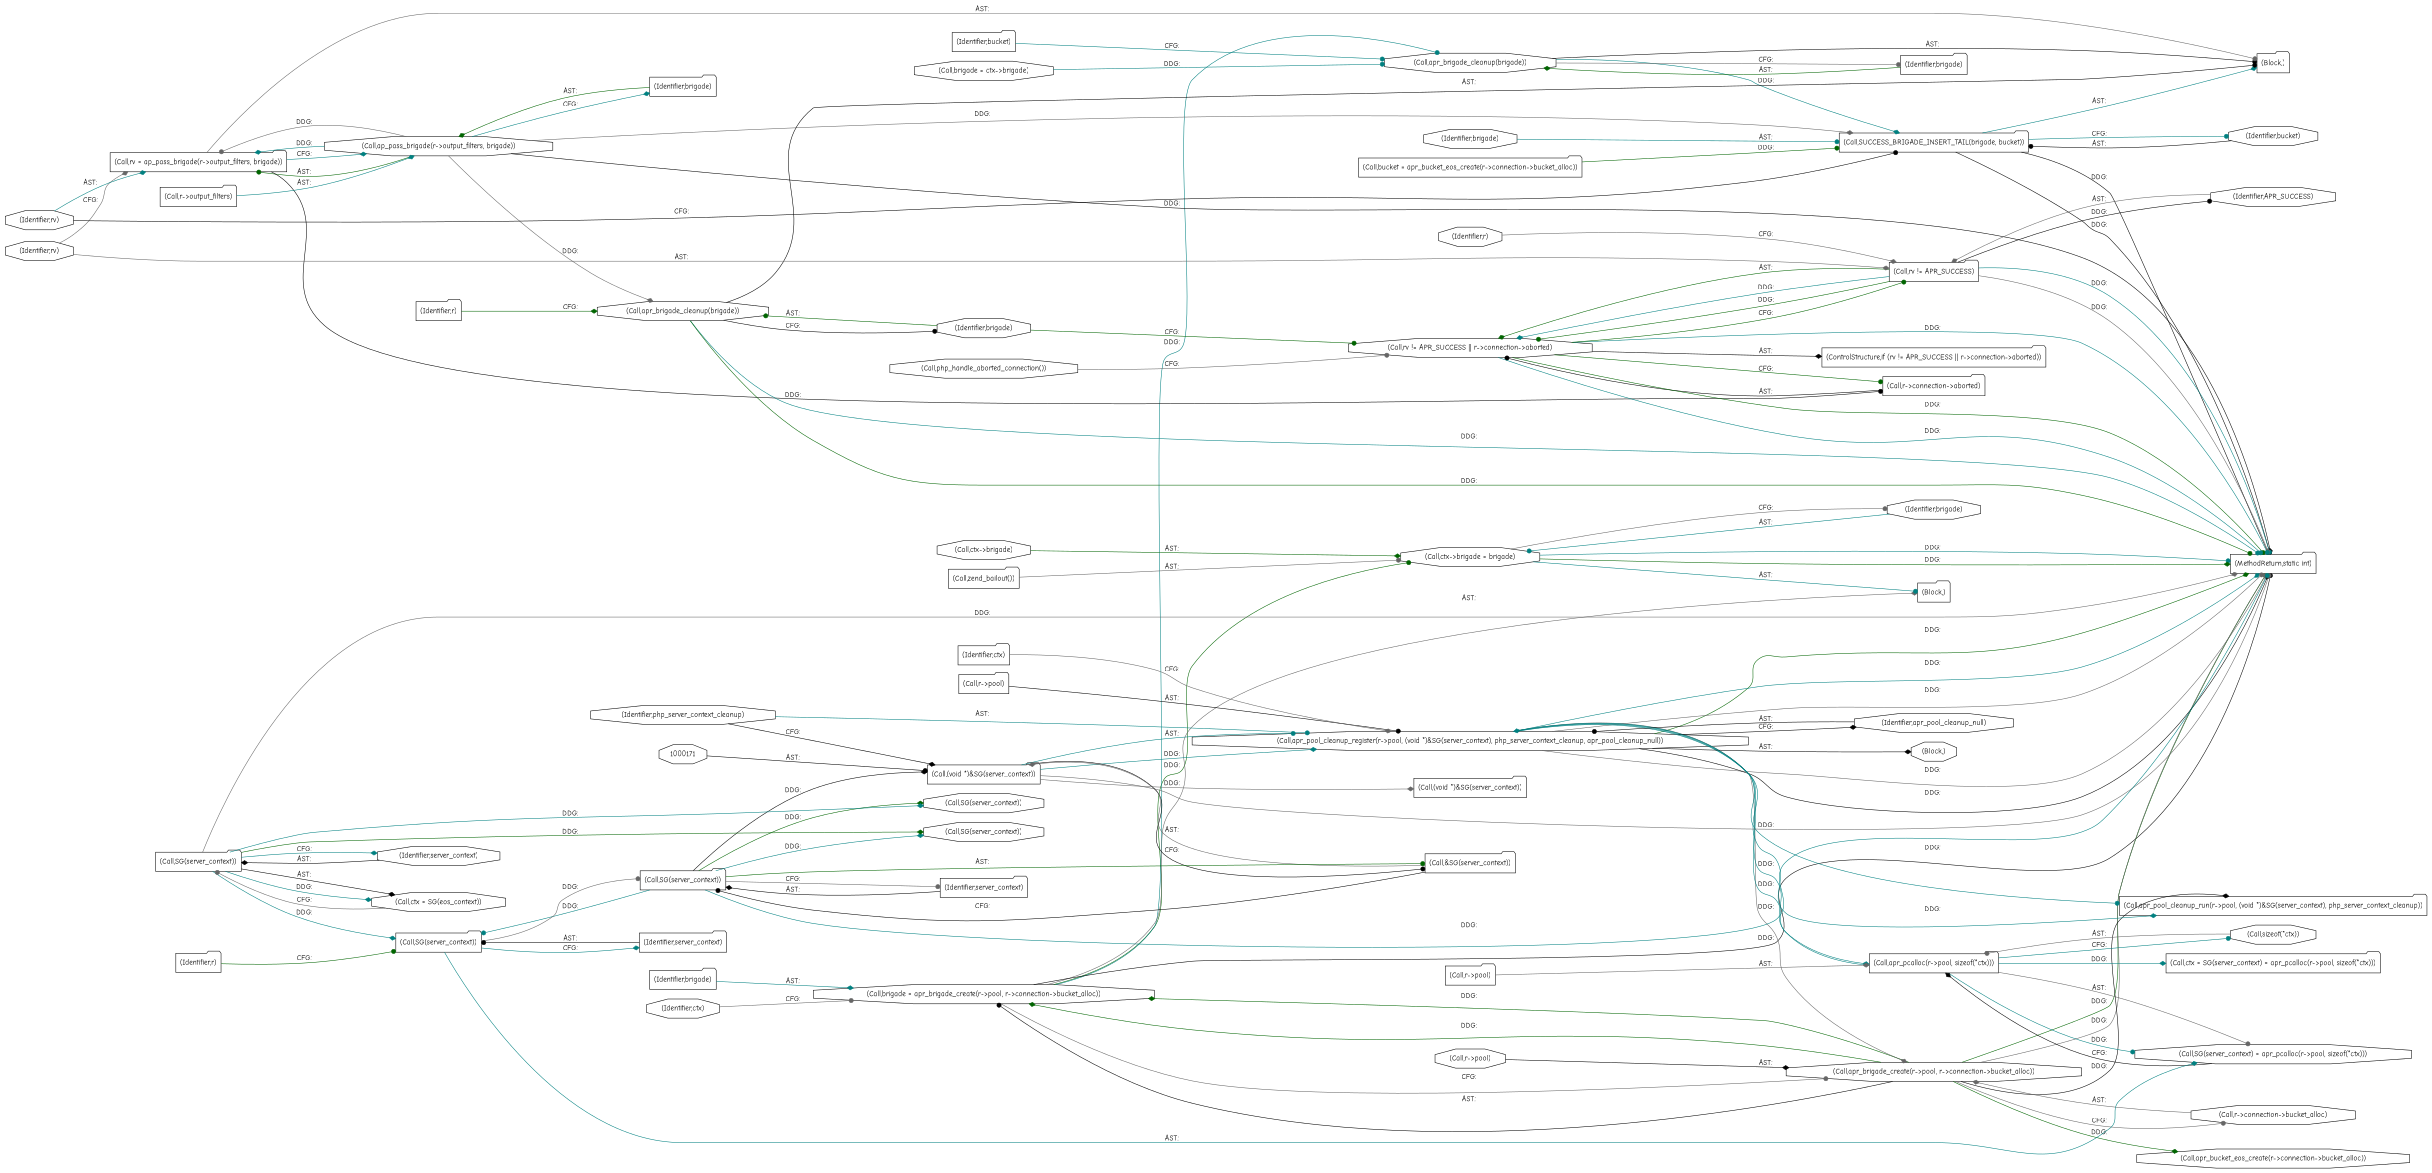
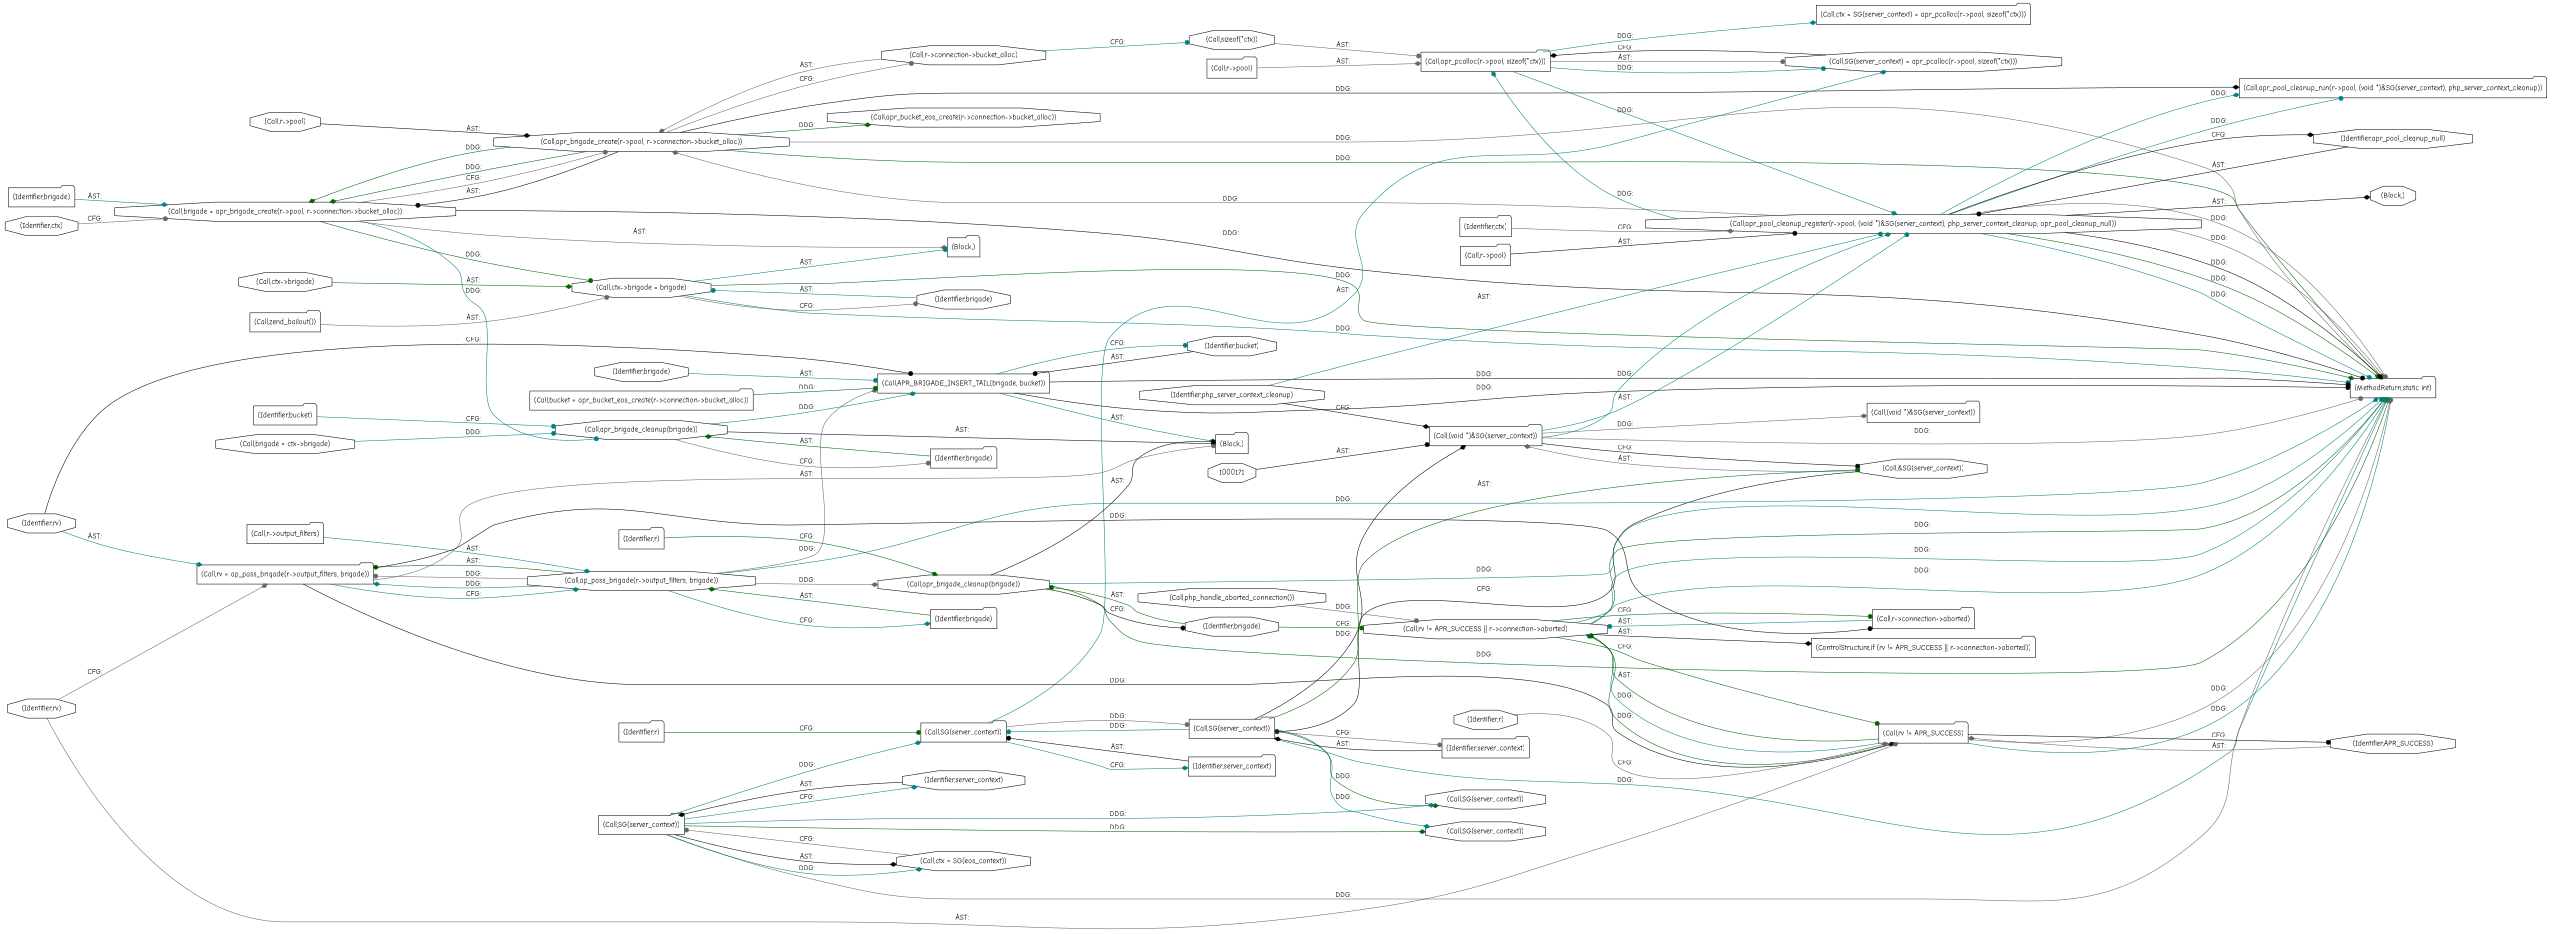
  digraph {
    fontname="Comic Neue"
    rankdir=LR
    node [fontname="Comic Neue" shape=octagon]
    edge [arrowhead=dot color=teal fontname="Comic Neue"]
    n1 [label="(Call,brigade = apr_brigade_create(r->pool, r->connection->bucket_alloc))"]
    n2 [label="(Call,apr_brigade_create(r->pool, r->connection->bucket_alloc))"]
    n3 [label="(Call,ctx->brigade = brigade)"]
    n4 [label="(Call,apr_brigade_cleanup(brigade))"]
    n5 [label="(Block,)" shape=folder]
    n6 [label="(MethodReturn,static int)" shape=folder]
    n7 [label="(Call,apr_bucket_eos_create(r->connection->bucket_alloc))"]
    n8 [label="(Call,r->connection->bucket_alloc)"]
    n9 [label="(Call,apr_pool_cleanup_run(r->pool, (void *)&SG(server_context), php_server_context_cleanup))" shape=folder]
    n10 [label="(Identifier,brigade)"]
-   n11 [label="(Call,SUCCESS_BRIGADE_INSERT_TAIL(brigade, bucket))" shape=folder]
+   n11 [label="(Call,APR_BRIGADE_INSERT_TAIL(brigade, bucket))" shape=folder]
    n12 [label="(Identifier,brigade)" shape=folder]
    n13 [label="(Block,)" shape=folder]
    n14 [label="(Call,apr_pool_cleanup_register(r->pool, (void *)&SG(server_context), php_server_context_cleanup, apr_pool_cleanup_null))"]
    n15 [label="(Call,apr_pcalloc(r->pool, sizeof(*ctx)))" shape=folder]
    n16 [label="(Identifier,apr_pool_cleanup_null)"]
    n17 [label="(Block,)"]
    n18 [label="(Call,ctx = SG(server_context) = apr_pcalloc(r->pool, sizeof(*ctx)))" shape=folder]
    n19 [label="(Call,SG(server_context) = apr_pcalloc(r->pool, sizeof(*ctx)))"]
    n20 [label="(Call,sizeof(*ctx))"]
    n21 [label="(Call,(void *)&SG(server_context))" shape=folder]
    n22 [label="(Call,(void *)&SG(server_context))" shape=folder]
-   n23 [label="(Call,&SG(server_context))" shape=folder]
+   n23 [label="(Call,&SG(server_context))"]
    n24 [label="(Call,SG(server_context))" shape=folder]
    n25 [label="(Call,SG(server_context))" shape=folder]
    n26 [label="(Call,SG(server_context))"]
    n27 [label="(Identifier,server_context)" shape=folder]
    n28 [label="(Call,SG(server_context))"]
    n29 [label="(Identifier,server_context)" shape=folder]
    n30 [label="(Call,SG(server_context))" shape=folder]
    n31 [label="(Call,ctx = SG(eos_context))"]
    n32 [label="(Identifier,server_context)"]
    n33 [label="(Identifier,bucket)"]
    n34 [label="(Call,ap_pass_brigade(r->output_filters, brigade))"]
    n35 [label="(Call,rv = ap_pass_brigade(r->output_filters, brigade))" shape=folder]
    n36 [label="(Call,apr_brigade_cleanup(brigade))"]
    n37 [label="(Identifier,brigade)" shape=folder]
    n38 [label="(Call,rv != APR_SUCCESS)" shape=folder]
    n39 [label="(Call,r->connection->aborted)" shape=folder]
    n40 [label="(Identifier,brigade)"]
    n41 [label="(Call,rv != APR_SUCCESS || r->connection->aborted)"]
    n42 [label="(Identifier,APR_SUCCESS)"]
    n43 [label="(ControlStructure,if (rv != APR_SUCCESS || r->connection->aborted))" shape=folder]
    n44 [label="(Call,ctx->brigade)"]
    n45 [label="(Identifier,php_server_context_cleanup)"]
    n46 [label="(Identifier,brigade)" shape=folder]
    n47 [label="(Identifier,r)" shape=folder]
    n48 [label="(Call,r->pool)"]
    n49 [label="(Call,r->output_filters)" shape=folder]
    n50 [label="(Identifier,r)" shape=folder]
    n51 [label="(Identifier,ctx)"]
    n52 [label="(Identifier,bucket)" shape=folder]
    n53 [label="(Call,php_handle_aborted_connection())"]
    n54 [label="(Call,r->pool)" shape=folder]
    n55 [label="(Identifier,rv)"]
    n56 [label="(Call,zend_bailout())" shape=folder]
    n57 [label="(Call,r->pool)" shape=folder]
    n58 [label="(Call,brigade = ctx->brigade)"]
    n59 [label="(Identifier,brigade)"]
    n60 [label="(Call,bucket = apr_bucket_eos_create(r->connection->bucket_alloc))" shape=folder]
    n61 [label="(Identifier,rv)"]
    n62 [label="(Identifier,ctx)" shape=folder]
    n63 [label="(Identifier,r)"]
    1000171
    n1 -> n2 [color=gray40 label="CFG: "]
    n1 -> n3 [color=darkgreen label="DDG: "]
    n1 -> n4 [label="DDG: "]
    n1 -> n5 [arrowhead=diamond color=gray40 label="AST: "]
    n1 -> n6 [color=black label="DDG: "]
    n2 -> n1 [color=black label="AST: "]
    n2 -> n1 [arrowhead=diamond color=darkgreen label="DDG: "]
    n2 -> n1 [arrowhead=diamond color=darkgreen label="DDG: "]
    n2 -> n6 [color=darkgreen label="DDG: "]
    n2 -> n6 [color=gray40 label="DDG: "]
    n2 -> n7 [arrowhead=diamond color=darkgreen label="DDG: "]
    n2 -> n8 [color=gray40 label="CFG: "]
    n2 -> n9 [arrowhead=diamond color=black label="DDG: "]
    n3 -> n5 [label="AST: "]
    n3 -> n6 [label="DDG: "]
    n3 -> n6 [arrowhead=diamond color=darkgreen label="DDG: "]
    n3 -> n10 [color=gray40 label="CFG: "]
    n4 -> n11 [arrowhead=diamond label="DDG: "]
    n4 -> n12 [color=gray40 label="CFG: "]
    n4 -> n13 [color=black label="AST: "]
    n8 -> n2 [arrowhead=diamond color=gray40 label="AST: "]
    n10 -> n3 [label="AST: "]
    n11 -> n6 [color=black label="DDG: "]
    n11 -> n6 [color=black label="DDG: "]
    n11 -> n13 [arrowhead=diamond label="AST: "]
    n11 -> n33 [label="CFG: "]
    n12 -> n4 [arrowhead=diamond color=darkgreen label="AST: "]
    n14 -> n2 [arrowhead=diamond color=gray40 label="DDG: "]
    n14 -> n6 [arrowhead=diamond color=darkgreen label="DDG: "]
    n14 -> n6 [arrowhead=diamond label="DDG: "]
    n14 -> n6 [color=gray40 label="DDG: "]
    n14 -> n6 [arrowhead=diamond color=gray40 label="DDG: "]
    n14 -> n6 [arrowhead=diamond color=black label="DDG: "]
    n14 -> n9 [arrowhead=diamond label="DDG: "]
    n14 -> n9 [label="DDG: "]
    n14 -> n15 [arrowhead=diamond label="DDG: "]
    n14 -> n16 [arrowhead=diamond color=black label="CFG: "]
    n14 -> n17 [arrowhead=diamond color=black label="AST: "]
    n15 -> n14 [arrowhead=diamond label="DDG: "]
    n15 -> n18 [arrowhead=diamond label="DDG: "]
    n15 -> n19 [color=gray40 label="AST: "]
    n15 -> n19 [label="DDG: "]
-   n15 -> n20 [label="CFG: "]
+   n8 -> n20 [label="CFG: "]
    n16 -> n14 [color=black label="AST: "]
    n19 -> n15 [arrowhead=diamond color=black label="CFG: "]
    n20 -> n15 [color=gray40 label="AST: "]
    n21 -> n6 [color=gray40 label="DDG: "]
    n21 -> n14 [label="AST: "]
    n21 -> n14 [arrowhead=diamond label="DDG: "]
    n21 -> n22 [arrowhead=diamond color=gray40 label="DDG: "]
    n21 -> n23 [color=black label="CFG: "]
    n23 -> n21 [arrowhead=diamond color=gray40 label="AST: "]
    n23 -> n24 [color=black label="CFG: "]
    n24 -> n6 [label="DDG: "]
    n24 -> n21 [arrowhead=diamond color=black label="DDG: "]
    n24 -> n23 [color=darkgreen label="AST: "]
    n24 -> n25 [label="DDG: "]
    n24 -> n26 [arrowhead=diamond label="DDG: "]
    n24 -> n27 [color=gray40 label="CFG: "]
    n24 -> n28 [arrowhead=diamond color=darkgreen label="DDG: "]
    n25 -> n19 [arrowhead=diamond label="AST: "]
    n25 -> n24 [color=gray40 label="DDG: "]
    n25 -> n29 [arrowhead=diamond label="CFG: "]
    n27 -> n24 [arrowhead=diamond color=black label="AST: "]
    n29 -> n25 [color=black label="AST: "]
    n30 -> n6 [arrowhead=diamond color=gray40 label="DDG: "]
    n30 -> n25 [arrowhead=diamond label="DDG: "]
    n30 -> n26 [arrowhead=diamond color=darkgreen label="DDG: "]
    n30 -> n28 [arrowhead=diamond label="DDG: "]
    n30 -> n31 [arrowhead=diamond color=black label="AST: "]
    n30 -> n31 [arrowhead=diamond label="DDG: "]
    n30 -> n32 [arrowhead=diamond label="CFG: "]
    n31 -> n30 [color=gray40 label="CFG: "]
    n32 -> n30 [arrowhead=diamond color=black label="AST: "]
    n33 -> n11 [color=black label="AST: "]
-   n34 -> n6 [arrowhead=diamond color=black label="DDG: "]
+   n34 -> n6 [arrowhead=diamond label="DDG: "]
    n34 -> n11 [arrowhead=diamond color=gray40 label="DDG: "]
    n34 -> n35 [color=darkgreen label="AST: "]
    n34 -> n35 [color=gray40 label="DDG: "]
    n34 -> n35 [arrowhead=diamond label="DDG: "]
    n34 -> n36 [arrowhead=diamond color=gray40 label="DDG: "]
    n34 -> n37 [arrowhead=diamond label="CFG: "]
    n35 -> n13 [color=gray40 label="AST: "]
    n35 -> n34 [arrowhead=diamond label="CFG: "]
+   n35 -> n38 [arrowhead=diamond color=black label="DDG: "]
    n35 -> n39 [color=black label="DDG: "]
    n36 -> n6 [label="DDG: "]
    n36 -> n6 [color=darkgreen label="DDG: "]
    n36 -> n13 [color=black label="AST: "]
    n36 -> n40 [color=black label="CFG: "]
    n37 -> n34 [arrowhead=diamond color=darkgreen label="AST: "]
    n38 -> n6 [label="DDG: "]
    n38 -> n6 [arrowhead=diamond color=gray40 label="DDG: "]
    n38 -> n41 [arrowhead=diamond color=darkgreen label="AST: "]
    n38 -> n41 [arrowhead=diamond label="DDG: "]
    n38 -> n41 [color=darkgreen label="DDG: "]
-   n38 -> n42 [color=black label="DDG: "]
-   n39 -> n41 [color=black label="AST: "]
+   n38 -> n42 [color=black label="CFG: "]
+   n39 -> n41 [label="AST: "]
    n40 -> n36 [color=darkgreen label="AST: "]
    n40 -> n41 [color=darkgreen label="CFG: "]
    n41 -> n6 [color=darkgreen label="DDG: "]
    n41 -> n6 [label="DDG: "]
    n41 -> n6 [label="DDG: "]
    n41 -> n38 [color=darkgreen label="CFG: "]
    n41 -> n39 [color=darkgreen label="CFG: "]
    n41 -> n43 [arrowhead=diamond color=black label="AST: "]
    n42 -> n38 [arrowhead=diamond color=gray40 label="AST: "]
    n44 -> n3 [arrowhead=diamond color=darkgreen label="AST: "]
    n45 -> n14 [label="AST: "]
    n45 -> n21 [arrowhead=diamond color=black label="CFG: "]
    n46 -> n1 [arrowhead=diamond label="AST: "]
    n47 -> n36 [arrowhead=diamond color=darkgreen label="CFG: "]
    n48 -> n2 [arrowhead=diamond color=black label="AST: "]
    n49 -> n34 [arrowhead=diamond label="AST: "]
    n50 -> n25 [color=darkgreen label="CFG: "]
    n51 -> n1 [color=gray40 label="CFG: "]
    n52 -> n4 [label="CFG: "]
-   n53 -> n41 [color=gray40 label="CFG: "]
+   n53 -> n41 [color=gray40 label="DDG: "]
    n54 -> n15 [arrowhead=diamond color=gray40 label="AST: "]
    n55 -> n35 [arrowhead=diamond color=gray40 label="CFG: "]
    n55 -> n38 [arrowhead=diamond color=gray40 label="AST: "]
    n56 -> n3 [color=gray40 label="AST: "]
    n57 -> n14 [color=black label="AST: "]
    n58 -> n4 [label="DDG: "]
    n59 -> n11 [label="AST: "]
    n60 -> n11 [color=darkgreen label="DDG: "]
    n61 -> n11 [color=black label="CFG: "]
    n61 -> n35 [arrowhead=diamond label="AST: "]
    n62 -> n14 [arrowhead=diamond color=gray40 label="CFG: "]
    n63 -> n38 [arrowhead=diamond color=gray40 label="CFG: "]
    1000171 -> n21 [color=black label="AST: "]
  }
